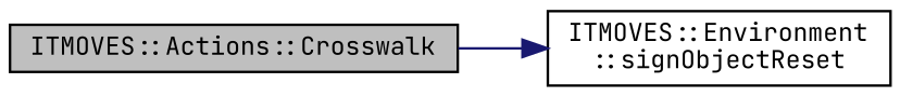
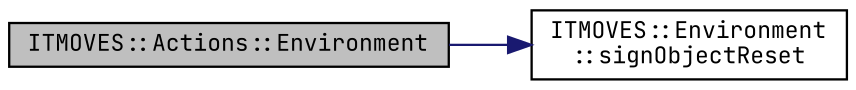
  digraph {
    rankdir=LR
    fontname="JetBrains Mono"
    node [color=black fontname="JetBrains Mono" fontsize=10 shape=record style=filled]
-   n1 [fillcolor=grey75 fontcolor=black height=0.2 label="ITMOVES::Actions::Crosswalk" width=0.4]
+   n1 [fillcolor=grey75 fontcolor=black height=0.2 label="ITMOVES::Actions::Environment" width=0.4]
    n2 [fillcolor=white height=0.2 label="ITMOVES::Environment\l::signObjectReset" width=0.4]
    n1 -> n2 [color=midnightblue fontname="JetBrains Mono" fontsize=10 labelfontname=Helvetica labelfontsize=10 style=solid]
  }
